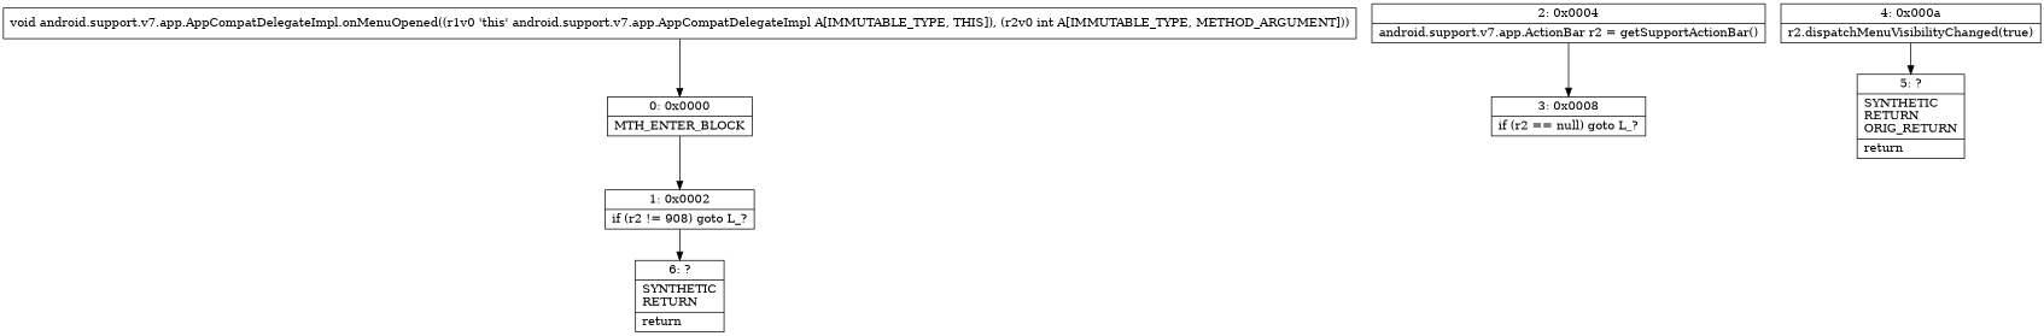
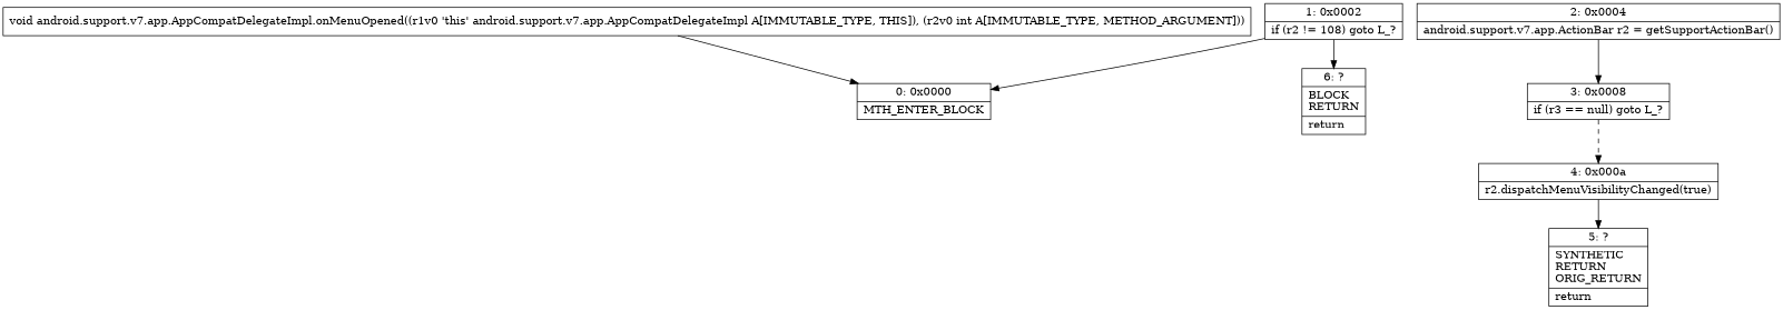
  digraph {
    node [shape=record]
    n1 [label="{0\:\ 0x0000|MTH_ENTER_BLOCK\l}"]
-   n2 [label="{1\:\ 0x0002|if (r2 != 908) goto L_?\l}"]
-   n3 [label="{6\:\ ?|SYNTHETIC\lRETURN\l|return\l}"]
+   n2 [label="{1\:\ 0x0002|if (r2 != 108) goto L_?\l}"]
+   n3 [label="{6\:\ ?|BLOCK\lRETURN\l|return\l}"]
    n4 [label="{2\:\ 0x0004|android.support.v7.app.ActionBar r2 = getSupportActionBar()\l}"]
-   n5 [label="{3\:\ 0x0008|if (r2 == null) goto L_?\l}"]
+   n5 [label="{3\:\ 0x0008|if (r3 == null) goto L_?\l}"]
    n6 [label="{4\:\ 0x000a|r2.dispatchMenuVisibilityChanged(true)\l}"]
    n7 [label="{5\:\ ?|SYNTHETIC\lRETURN\lORIG_RETURN\l|return\l}"]
    n8 [label="{void android.support.v7.app.AppCompatDelegateImpl.onMenuOpened((r1v0 'this' android.support.v7.app.AppCompatDelegateImpl A[IMMUTABLE_TYPE, THIS]), (r2v0 int A[IMMUTABLE_TYPE, METHOD_ARGUMENT])) }"]
-   n1 -> n2
+   n2 -> n1
    n2 -> n3
    n4 -> n5
+   n5 -> n6 [style=dashed]
    n6 -> n7
    n8 -> n1
  }
